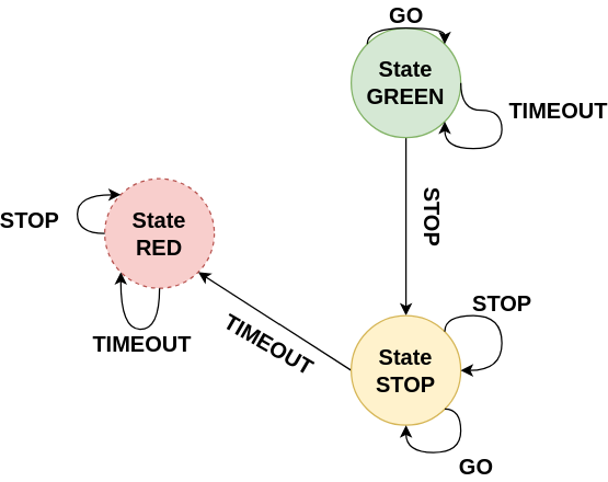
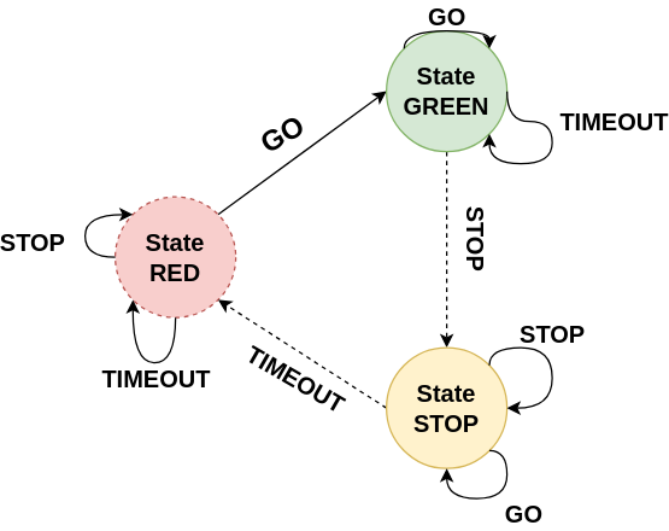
  <mxCell id="0" />
  <mxCell id="1" parent="0" />
+ <mxCell id="2" style="rounded=0;orthogonalLoop=1;jettySize=auto;html=1;exitX=1;exitY=0;exitDx=0;exitDy=0;entryX=0;entryY=0.5;entryDx=0;entryDy=0;" edge="1" parent="1" source="4" target="7"><mxGeometry relative="1" as="geometry" /></mxCell>
+ <mxCell id="3" value="GO" style="edgeLabel;html=1;align=center;verticalAlign=middle;resizable=0;points=[];fontStyle=1;fontSize=19;rotation=-30;labelBackgroundColor=none;" vertex="1" connectable="0" parent="2"><mxGeometry x="0.067" relative="1" as="geometry"><mxPoint x="-18.1" y="-8.67" as="offset" /></mxGeometry></mxCell>
  <mxCell id="4" value="State &lt;br style=&quot;font-size: 16px;&quot;&gt;RED" style="ellipse;whiteSpace=wrap;html=1;aspect=fixed;fillColor=#f8cecc;strokeColor=#b85450;fontStyle=1;fontSize=16;dashed=1;" vertex="1" parent="1"><mxGeometry x="40" y="130" width="80" height="80" as="geometry" /></mxCell>
- <mxCell id="5" style="edgeStyle=none;rounded=0;orthogonalLoop=1;jettySize=auto;html=1;exitX=0.5;exitY=1;exitDx=0;exitDy=0;entryX=0.5;entryY=0;entryDx=0;entryDy=0;fontSize=16;" edge="1" parent="1" source="7" target="10"><mxGeometry relative="1" as="geometry" /></mxCell>
+ <mxCell id="5" style="edgeStyle=none;rounded=0;orthogonalLoop=1;jettySize=auto;html=1;exitX=0.5;exitY=1;exitDx=0;exitDy=0;entryX=0.5;entryY=0;entryDx=0;entryDy=0;fontSize=16;dashed=1;" edge="1" parent="1" source="7" target="10"><mxGeometry relative="1" as="geometry" /></mxCell>
  <mxCell id="6" value="STOP" style="edgeLabel;html=1;align=center;verticalAlign=middle;resizable=0;points=[];fontSize=16;fontStyle=1;rotation=90;labelBackgroundColor=none;" vertex="1" connectable="0" parent="5"><mxGeometry x="-0.309" y="-3" relative="1" as="geometry"><mxPoint x="23" y="11.67" as="offset" /></mxGeometry></mxCell>
  <mxCell id="7" value="State &lt;br style=&quot;font-size: 16px;&quot;&gt;GREEN" style="ellipse;whiteSpace=wrap;html=1;aspect=fixed;fillColor=#d5e8d4;strokeColor=#82b366;fontStyle=1;fontSize=16;" vertex="1" parent="1"><mxGeometry x="220" y="20" width="80" height="80" as="geometry" /></mxCell>
- <mxCell id="8" style="edgeStyle=none;rounded=0;orthogonalLoop=1;jettySize=auto;html=1;exitX=0;exitY=0.5;exitDx=0;exitDy=0;entryX=1;entryY=1;entryDx=0;entryDy=0;fontSize=16;" edge="1" parent="1" source="10" target="4"><mxGeometry relative="1" as="geometry" /></mxCell>
+ <mxCell id="8" style="edgeStyle=none;rounded=0;orthogonalLoop=1;jettySize=auto;html=1;exitX=0;exitY=0.5;exitDx=0;exitDy=0;entryX=1;entryY=1;entryDx=0;entryDy=0;fontSize=16;dashed=1;" edge="1" parent="1" source="10" target="4"><mxGeometry relative="1" as="geometry" /></mxCell>
  <mxCell id="9" value="TIMEOUT" style="edgeLabel;html=1;align=center;verticalAlign=middle;resizable=0;points=[];fontSize=16;fontStyle=1;rotation=30;labelBackgroundColor=none;" vertex="1" connectable="0" parent="8"><mxGeometry x="0.187" y="-1" relative="1" as="geometry"><mxPoint x="6.08" y="23.61" as="offset" /></mxGeometry></mxCell>
  <mxCell id="10" value="State STOP" style="ellipse;whiteSpace=wrap;html=1;aspect=fixed;fillColor=#fff2cc;strokeColor=#d6b656;fontStyle=1;fontSize=16;" vertex="1" parent="1"><mxGeometry x="220" y="230" width="80" height="80" as="geometry" /></mxCell>
  <mxCell id="11" style="edgeStyle=orthogonalEdgeStyle;rounded=0;orthogonalLoop=1;jettySize=auto;html=1;exitX=0;exitY=0;exitDx=0;exitDy=0;entryX=1;entryY=0;entryDx=0;entryDy=0;fontSize=16;curved=1;" edge="1" parent="1" source="7" target="7"><mxGeometry relative="1" as="geometry"><Array as="points"><mxPoint x="232" y="20" /><mxPoint x="288" y="20" /></Array></mxGeometry></mxCell>
  <mxCell id="12" value="GO" style="edgeLabel;html=1;align=center;verticalAlign=middle;resizable=0;points=[];fontSize=16;fontStyle=1;labelBackgroundColor=none;" vertex="1" connectable="0" parent="11"><mxGeometry x="0.033" y="-3" relative="1" as="geometry"><mxPoint x="-1.62" y="-13" as="offset" /></mxGeometry></mxCell>
  <mxCell id="13" style="edgeStyle=orthogonalEdgeStyle;curved=1;rounded=0;orthogonalLoop=1;jettySize=auto;html=1;exitX=1;exitY=0.5;exitDx=0;exitDy=0;entryX=1;entryY=1;entryDx=0;entryDy=0;fontSize=16;" edge="1" parent="1" source="7" target="7"><mxGeometry relative="1" as="geometry"><Array as="points"><mxPoint x="330" y="80" /><mxPoint x="330" y="108" /><mxPoint x="288" y="108" /></Array></mxGeometry></mxCell>
  <mxCell id="14" value="TIMEOUT" style="edgeLabel;html=1;align=center;verticalAlign=middle;resizable=0;points=[];fontSize=16;fontStyle=1;labelBackgroundColor=none;" vertex="1" connectable="0" parent="13"><mxGeometry x="-0.044" y="-1" relative="1" as="geometry"><mxPoint x="41" y="-17.5" as="offset" /></mxGeometry></mxCell>
  <mxCell id="15" style="edgeStyle=orthogonalEdgeStyle;curved=1;rounded=0;orthogonalLoop=1;jettySize=auto;html=1;exitX=1;exitY=0;exitDx=0;exitDy=0;entryX=1;entryY=0.5;entryDx=0;entryDy=0;fontSize=16;" edge="1" parent="1" source="10" target="10"><mxGeometry relative="1" as="geometry"><Array as="points"><mxPoint x="288" y="230" /><mxPoint x="330" y="230" /><mxPoint x="330" y="270" /></Array></mxGeometry></mxCell>
  <mxCell id="16" value="STOP" style="edgeLabel;html=1;align=center;verticalAlign=middle;resizable=0;points=[];fontSize=16;fontStyle=1;labelBackgroundColor=none;" vertex="1" connectable="0" parent="15"><mxGeometry x="0.033" y="-1" relative="1" as="geometry"><mxPoint y="-19.95" as="offset" /></mxGeometry></mxCell>
  <mxCell id="17" style="edgeStyle=orthogonalEdgeStyle;curved=1;rounded=0;orthogonalLoop=1;jettySize=auto;html=1;exitX=1;exitY=1;exitDx=0;exitDy=0;entryX=0.5;entryY=1;entryDx=0;entryDy=0;fontSize=16;" edge="1" parent="1" source="10" target="10"><mxGeometry relative="1" as="geometry"><Array as="points"><mxPoint x="300" y="298" /><mxPoint x="300" y="330" /><mxPoint x="260" y="330" /></Array></mxGeometry></mxCell>
  <mxCell id="18" value="GO" style="edgeLabel;html=1;align=center;verticalAlign=middle;resizable=0;points=[];fontSize=16;fontStyle=1;labelBackgroundColor=none;" vertex="1" connectable="0" parent="17"><mxGeometry x="-0.219" y="-2" relative="1" as="geometry"><mxPoint x="12" y="13.38" as="offset" /></mxGeometry></mxCell>
  <mxCell id="19" style="edgeStyle=orthogonalEdgeStyle;curved=1;rounded=0;orthogonalLoop=1;jettySize=auto;html=1;exitX=0.5;exitY=1;exitDx=0;exitDy=0;entryX=0;entryY=1;entryDx=0;entryDy=0;fontSize=16;" edge="1" parent="1" source="4" target="4"><mxGeometry relative="1" as="geometry"><Array as="points"><mxPoint x="80" y="240" /><mxPoint x="52" y="240" /></Array></mxGeometry></mxCell>
  <mxCell id="20" value="TIMEOUT" style="edgeLabel;html=1;align=center;verticalAlign=middle;resizable=0;points=[];fontSize=16;fontStyle=1;labelBackgroundColor=none;" vertex="1" connectable="0" parent="19"><mxGeometry x="-0.114" y="-1" relative="1" as="geometry"><mxPoint y="11" as="offset" /></mxGeometry></mxCell>
  <mxCell id="21" style="edgeStyle=orthogonalEdgeStyle;curved=1;rounded=0;orthogonalLoop=1;jettySize=auto;html=1;exitX=0;exitY=0.5;exitDx=0;exitDy=0;entryX=0;entryY=0;entryDx=0;entryDy=0;fontSize=16;" edge="1" parent="1" source="4" target="4"><mxGeometry relative="1" as="geometry"><Array as="points"><mxPoint x="20" y="170" /><mxPoint x="20" y="142" /></Array></mxGeometry></mxCell>
  <mxCell id="22" value="STOP" style="edgeLabel;html=1;align=center;verticalAlign=middle;resizable=0;points=[];fontSize=16;fontStyle=1;labelBackgroundColor=none;" vertex="1" connectable="0" parent="21"><mxGeometry x="0.226" y="-6" relative="1" as="geometry"><mxPoint x="-36" y="11.67" as="offset" /></mxGeometry></mxCell>
